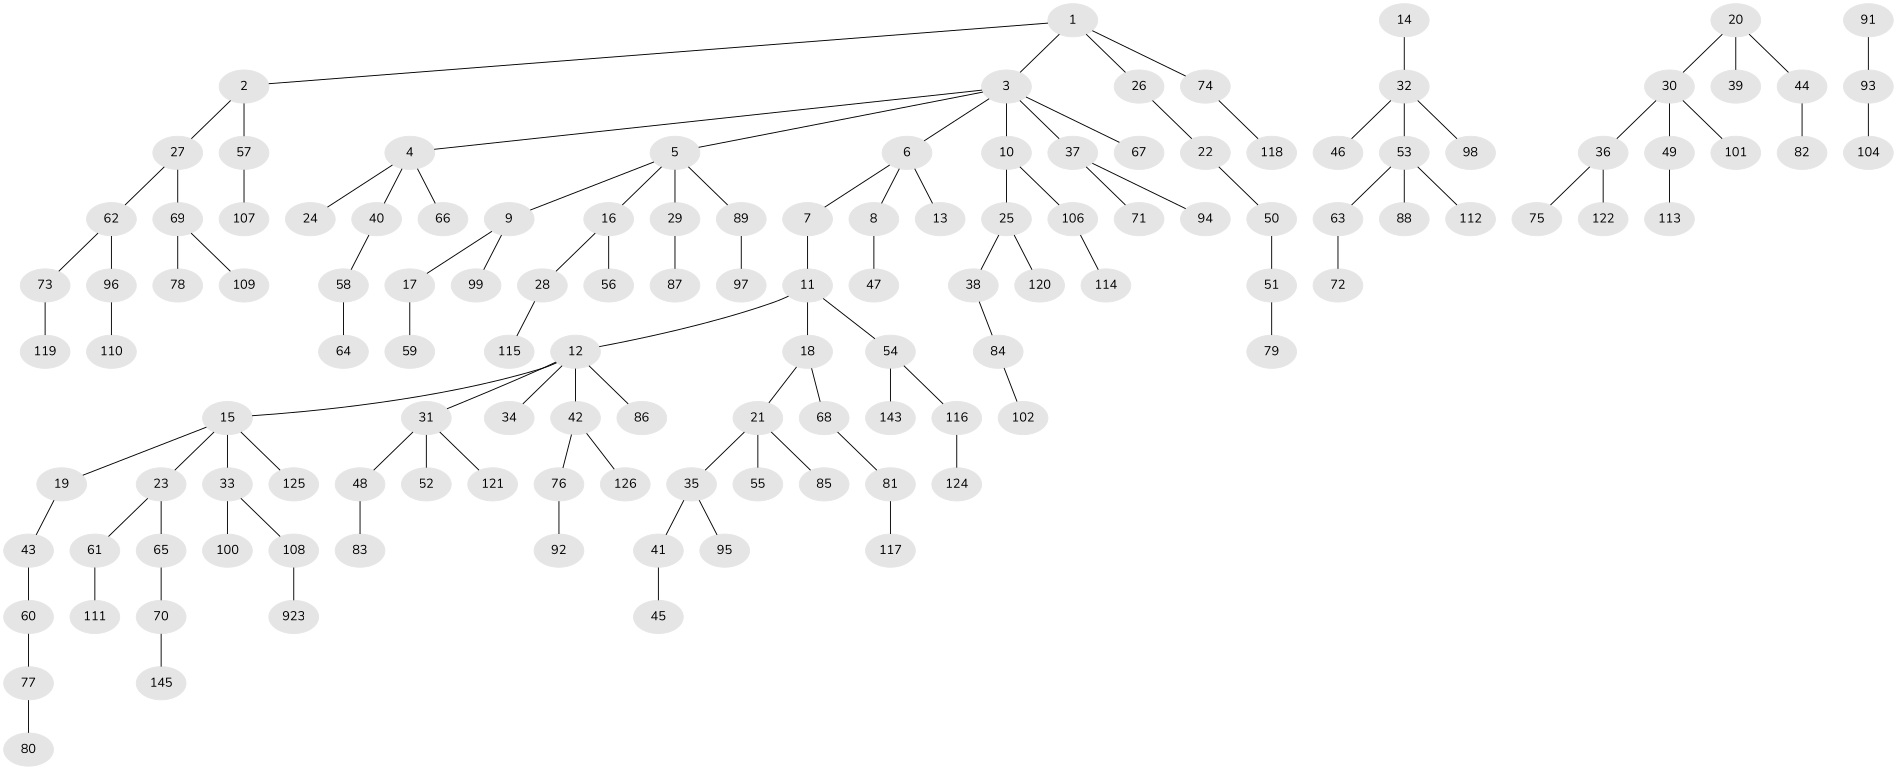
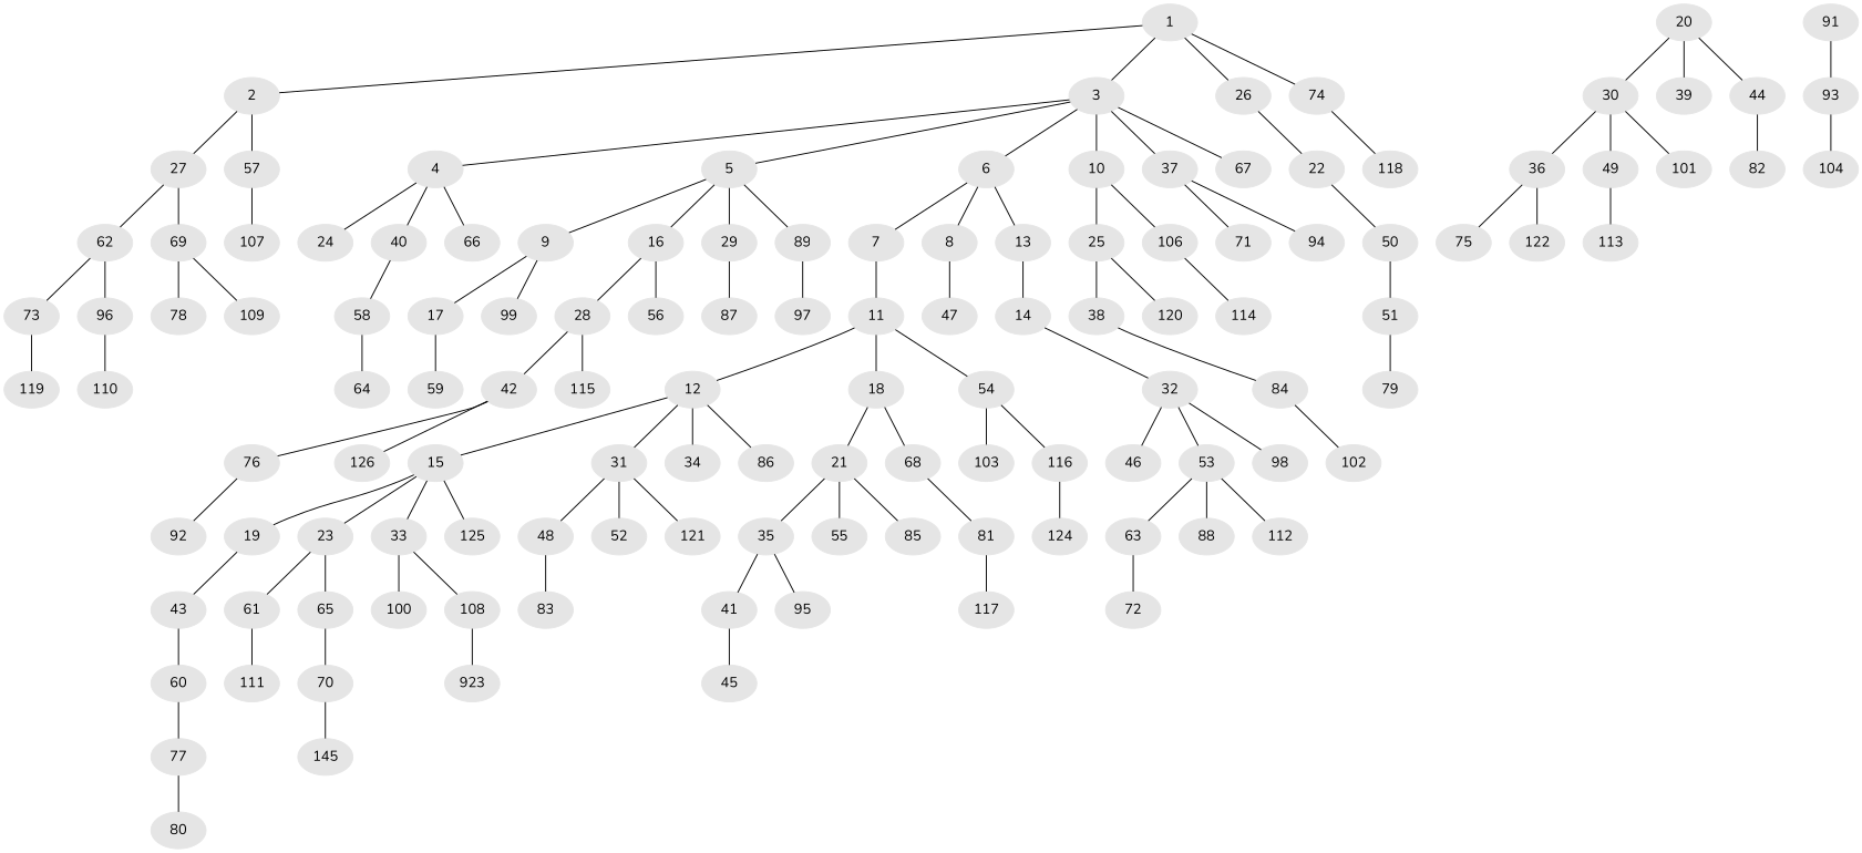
  graph {
    fontname=Nunito
    node [color=gray90 fontname=Nunito style=filled]
    edge [fontname=Nunito]
    1
    2
    3
    26
    74
    27
    57
    4
    5
    6
    10
    37
    67
    22
    118
    62
    69
    107
    24
    40
    66
    9
    16
    29
    89
    7
    8
    13
    25
    106
    50
    71
    94
    58
    17
    99
    28
    56
    87
    97
    11
    47
    14
    12
    18
    54
    59
    20
    30
    39
    44
    38
    120
    114
    15
    31
    34
    42
    86
    21
    68
-   103 [label=143]
+   103
    116
    19
    23
    33
    125
    48
    52
    121
    76
    126
    32
    46
    53
    98
    43
    61
    65
    100
    108
    115
    35
    55
    85
    81
    60
    36
    49
    101
    82
    41
    95
    51
    111
    70
    84
    73
    96
    78
    109
    75
    122
    113
    83
    63
    88
    112
    n109 [label=923]
    45
    102
    64
    92
    77
    79
    72
    124
    80
    119
    110
    n121 [label=145]
    117
    91
    93
    104
    1 -- 2
    1 -- 3
    1 -- 26
    1 -- 74
    2 -- 27
    2 -- 57
    3 -- 4
    3 -- 5
    3 -- 6
    3 -- 10
    3 -- 37
    3 -- 67
    26 -- 22
    74 -- 118
    27 -- 62
    27 -- 69
    57 -- 107
    4 -- 24
    4 -- 40
    4 -- 66
    5 -- 9
    5 -- 16
    5 -- 29
    5 -- 89
    6 -- 7
    6 -- 8
    6 -- 13
    10 -- 25
    10 -- 106
    37 -- 71
    37 -- 94
    22 -- 50
    62 -- 73
    62 -- 96
    69 -- 78
    69 -- 109
    40 -- 58
    9 -- 17
    9 -- 99
    16 -- 28
    16 -- 56
    29 -- 87
    89 -- 97
    7 -- 11
    8 -- 47
+   13 -- 14
    25 -- 38
    25 -- 120
    106 -- 114
    50 -- 51
    58 -- 64
    17 -- 59
    28 -- 115
    11 -- 12
    11 -- 18
    11 -- 54
    14 -- 32
    12 -- 15
    12 -- 31
    12 -- 34
-   12 -- 42
+   28 -- 42
    12 -- 86
    18 -- 21
    18 -- 68
    54 -- 103
    54 -- 116
    20 -- 30
    20 -- 39
    20 -- 44
    30 -- 36
    30 -- 49
    30 -- 101
    44 -- 82
    38 -- 84
    15 -- 19
    15 -- 23
    15 -- 33
    15 -- 125
    31 -- 48
    31 -- 52
    31 -- 121
    42 -- 76
    42 -- 126
    21 -- 35
    21 -- 55
    21 -- 85
    68 -- 81
    116 -- 124
    19 -- 43
    23 -- 61
    23 -- 65
    33 -- 100
    33 -- 108
    48 -- 83
    76 -- 92
    32 -- 46
    32 -- 53
    32 -- 98
    53 -- 63
    53 -- 88
    53 -- 112
    43 -- 60
    61 -- 111
    65 -- 70
    108 -- n109
    35 -- 41
    35 -- 95
    81 -- 117
    60 -- 77
    36 -- 75
    36 -- 122
    49 -- 113
    41 -- 45
    51 -- 79
    70 -- n121
    84 -- 102
    73 -- 119
    96 -- 110
    63 -- 72
    77 -- 80
    91 -- 93
    93 -- 104
  }
